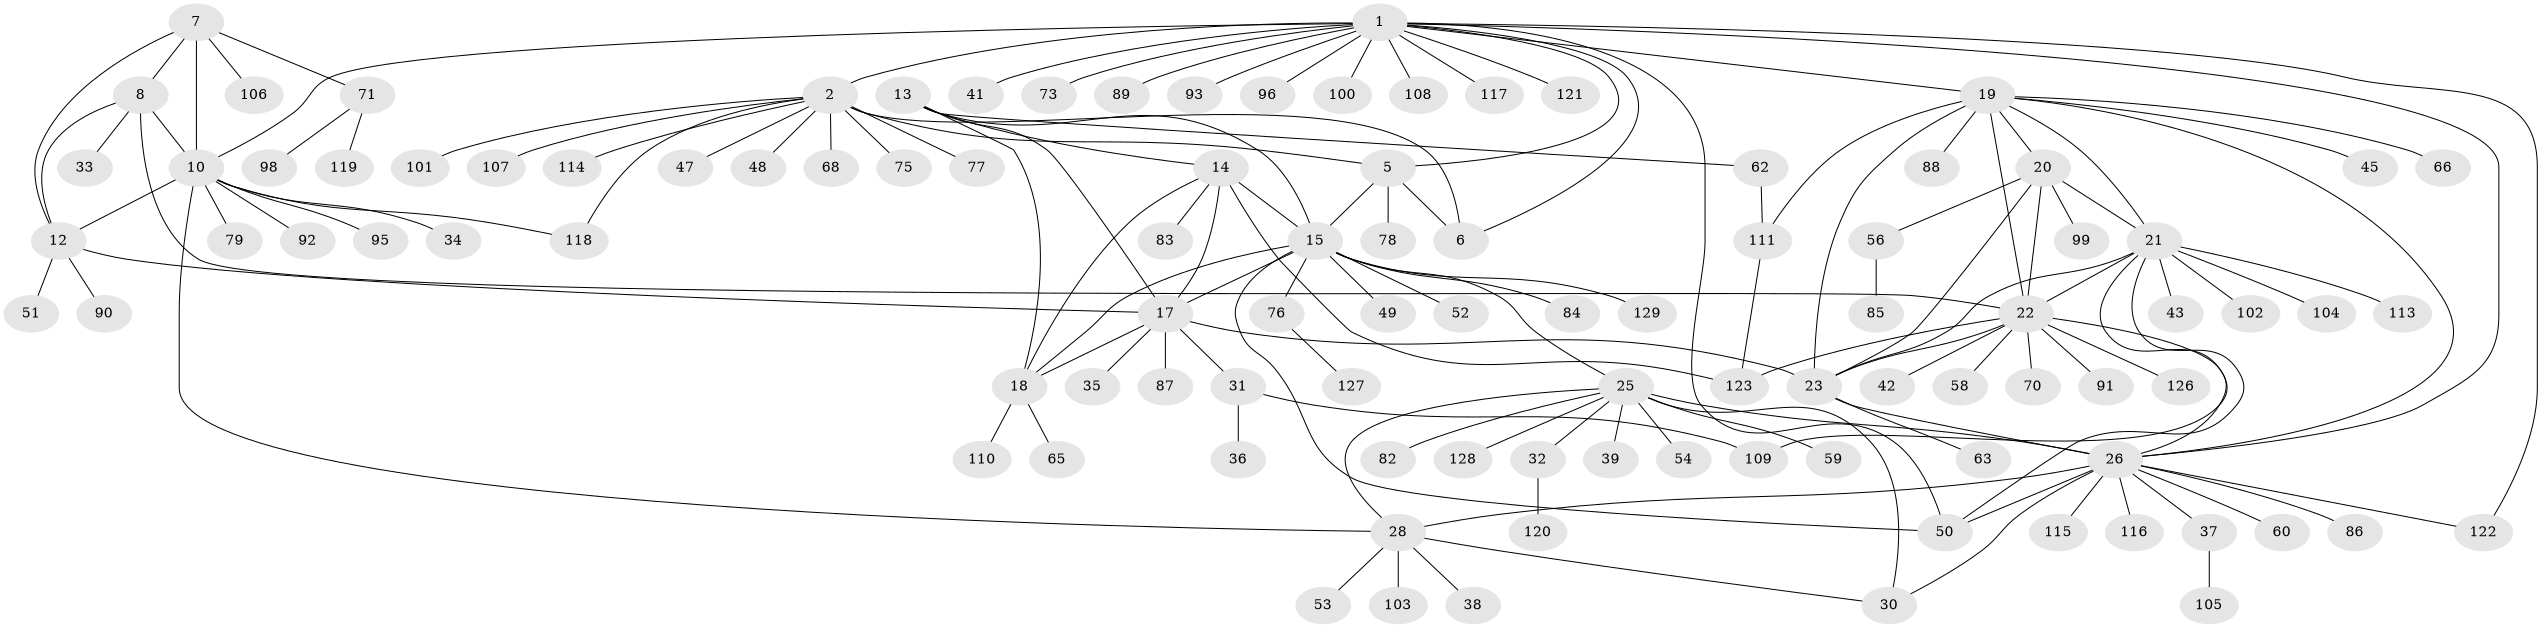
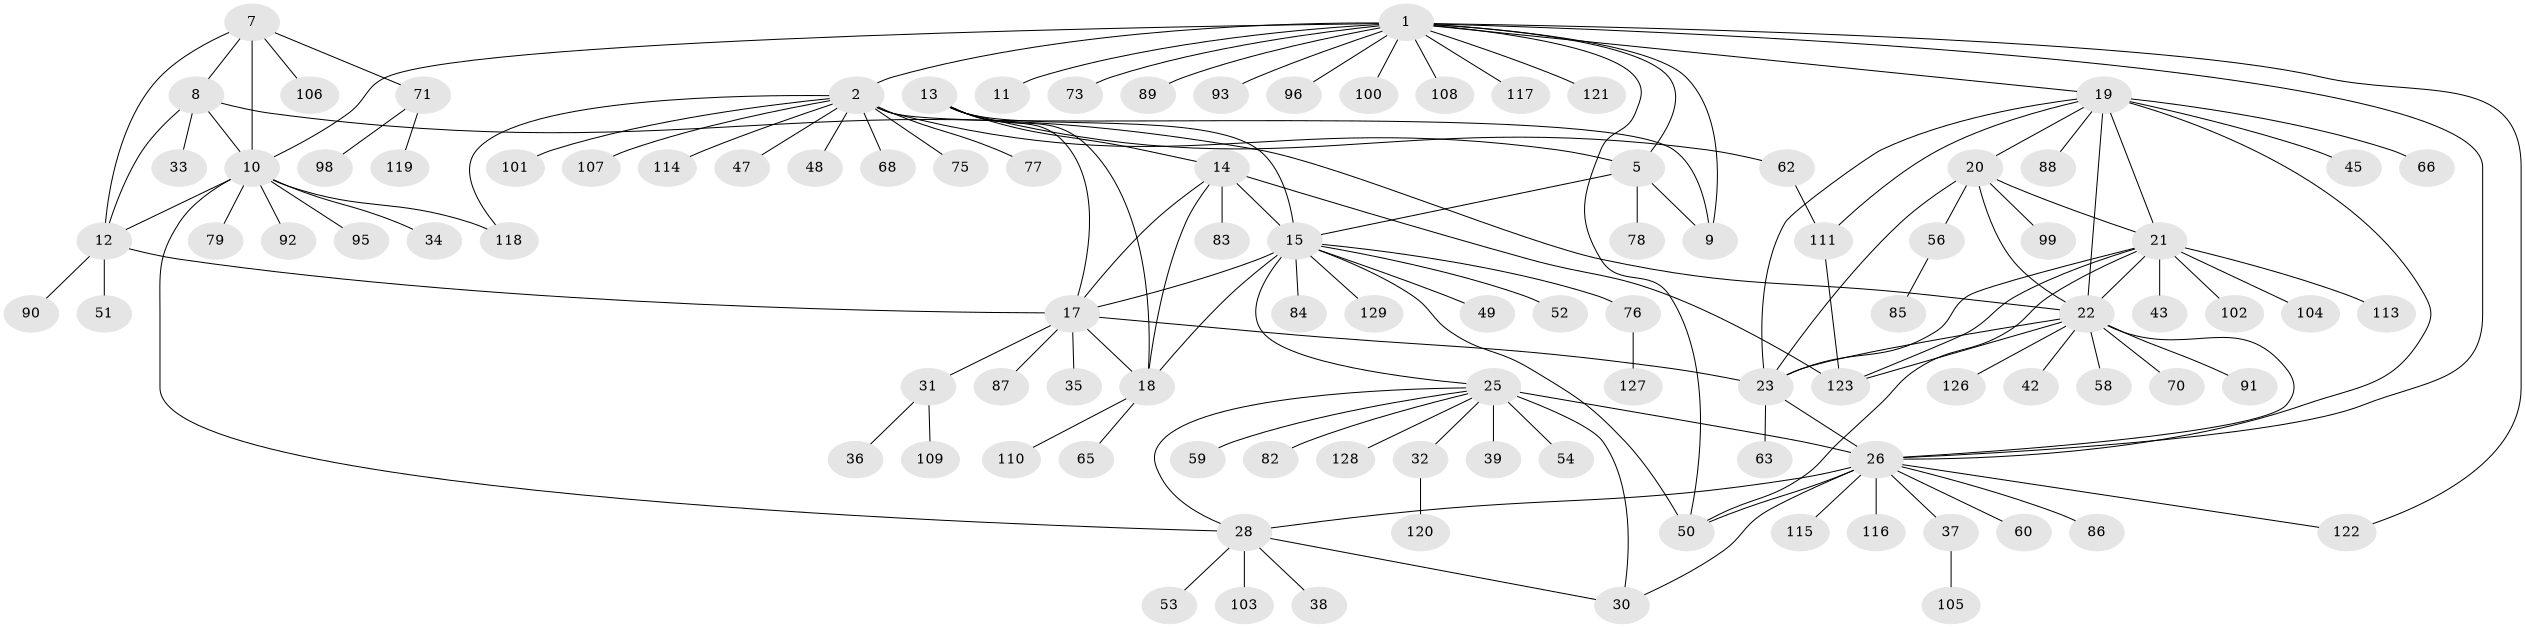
  graph {
    node [color=gray90 style=filled]
    1 [super="+4"]
    2 [super="+3"]
    5 [super="+112"]
-   6 [super="+125"]
+   6 [super="+125" label=9]
    10 [super="+11"]
    19 [super="+40"]
    26 [super="+29"]
-   41
+   41 [label=11]
    50 [super="+57"]
    73
    89
    93
    96
    100
    108
    117
    121
    122
    47
    48
    68
    75
    77
    101
    107
    114
    118
    15 [super="+16"]
    78
    12 [super="+46"]
    28 [super="+64"]
    34
    79
    92
    95
    22 [super="+24"]
    23 [super="+97"]
    20
    21 [super="+61"]
    45
    66
    88
    111
    30 [super="+44"]
    37 [super="+69"]
    60
    86
    115
    116
    17 [super="+67"]
    18 [super="+94"]
    25 [super="+27"]
    49
    52
    76
    84
    129
    7 [super="+9"]
    8 [super="+74"]
    71
    106
    33
    51
    90
    98
    119
    123 [super="+124"]
    42
    58
    70
    91
    126
    38
    53
    103
    31 [super="+81"]
    35
    87
    13 [super="+55"]
    14 [super="+80"]
    62
    83
    65
    110
    32
    39
    54
    59
    82
    128
    127
    63
    109
    36
    56 [super="+72"]
    99
    43
    102
    104
    113
    85
    120
    105
    1 -- 2 [weight=4]
    1 -- 5 [weight=2]
    1 -- 6 [weight=2]
    1 -- 10
    1 -- 19
    1 -- 26
    1 -- 41
    1 -- 50
    1 -- 73
    1 -- 89
    1 -- 93
    1 -- 96
    1 -- 100
    1 -- 108
    1 -- 117
    1 -- 121
    1 -- 122
    2 -- 5 [weight=2]
    2 -- 6 [weight=2]
    2 -- 47
    2 -- 48
    2 -- 68
    2 -- 75
    2 -- 77
    2 -- 101
    2 -- 107
    2 -- 114
    2 -- 118
    5 -- 6
    5 -- 15
    5 -- 78
    10 -- 118
    10 -- 12 [weight=2]
    10 -- 28
    10 -- 34
    10 -- 79
    10 -- 92
    10 -- 95
    19 -- 26
    19 -- 22 [weight=2]
    19 -- 23
    19 -- 20
    19 -- 21
    19 -- 45
    19 -- 66
    19 -- 88
    19 -- 111
    26 -- 50
    26 -- 122
    26 -- 28 [weight=2]
    26 -- 30 [weight=2]
    26 -- 37
    26 -- 60
    26 -- 86
    26 -- 115
    26 -- 116
    15 -- 50
    15 -- 17 [weight=2]
    15 -- 18 [weight=2]
    15 -- 25
    15 -- 49
    15 -- 52
    15 -- 76
    15 -- 84
    15 -- 129
    12 -- 17
    12 -- 51
    12 -- 90
    28 -- 30
    28 -- 38
    28 -- 53
    28 -- 103
    22 -- 26
    22 -- 23 [weight=2]
    22 -- 123
    22 -- 42
    22 -- 58
    22 -- 70
    22 -- 91
    22 -- 126
    23 -- 26
    23 -- 63
    20 -- 22 [weight=2]
    20 -- 23
    20 -- 21
    20 -- 56
    20 -- 99
    21 -- 50
    21 -- 22 [weight=2]
    21 -- 23
-   21 -- 109
+   21 -- 123
    21 -- 43
    21 -- 102
    21 -- 104
    21 -- 113
    111 -- 123
    37 -- 105
    17 -- 23
    17 -- 18
    17 -- 31
    17 -- 35
    17 -- 87
    18 -- 65
    18 -- 110
    25 -- 26 [weight=4]
    25 -- 28 [weight=2]
    25 -- 30 [weight=2]
    25 -- 32
    25 -- 39
    25 -- 54
    25 -- 59
    25 -- 82
    25 -- 128
    76 -- 127
    7 -- 10 [weight=4]
    7 -- 12 [weight=2]
    7 -- 8 [weight=2]
    7 -- 71
    7 -- 106
    8 -- 10 [weight=2]
    8 -- 12
    8 -- 22
    8 -- 33
    71 -- 98
    71 -- 119
    31 -- 109
    31 -- 36
    13 -- 15 [weight=2]
    13 -- 17
    13 -- 18
    13 -- 14
    13 -- 62
    14 -- 15 [weight=2]
    14 -- 17
    14 -- 18
    14 -- 123
    14 -- 83
    62 -- 111
    32 -- 120
    56 -- 85
  }
